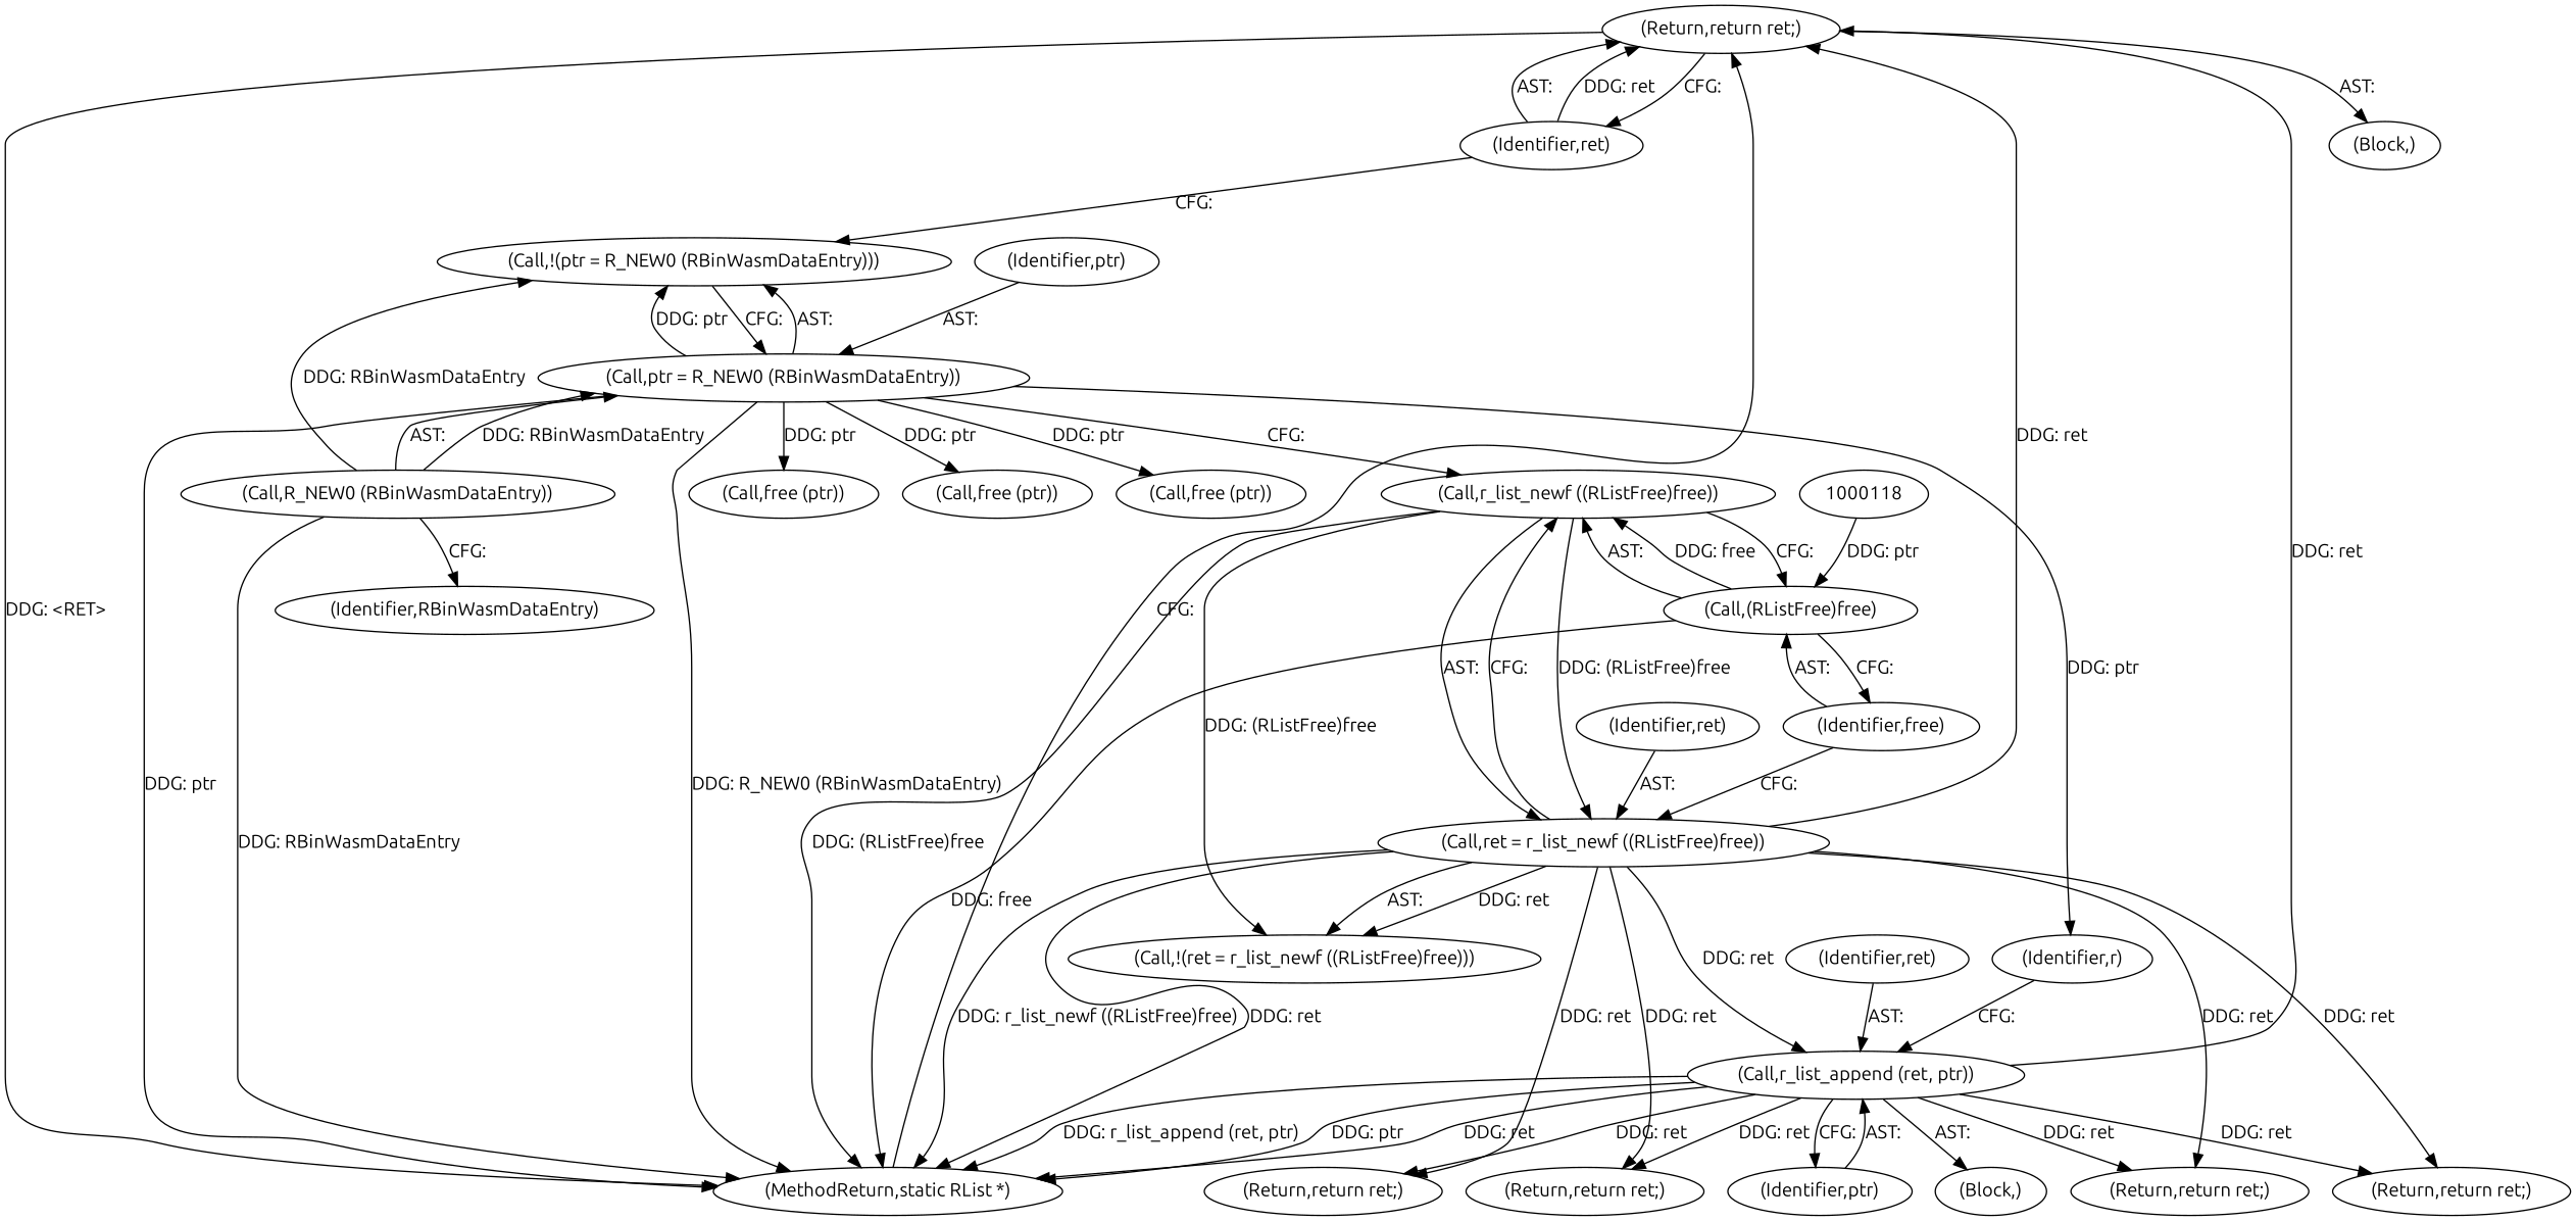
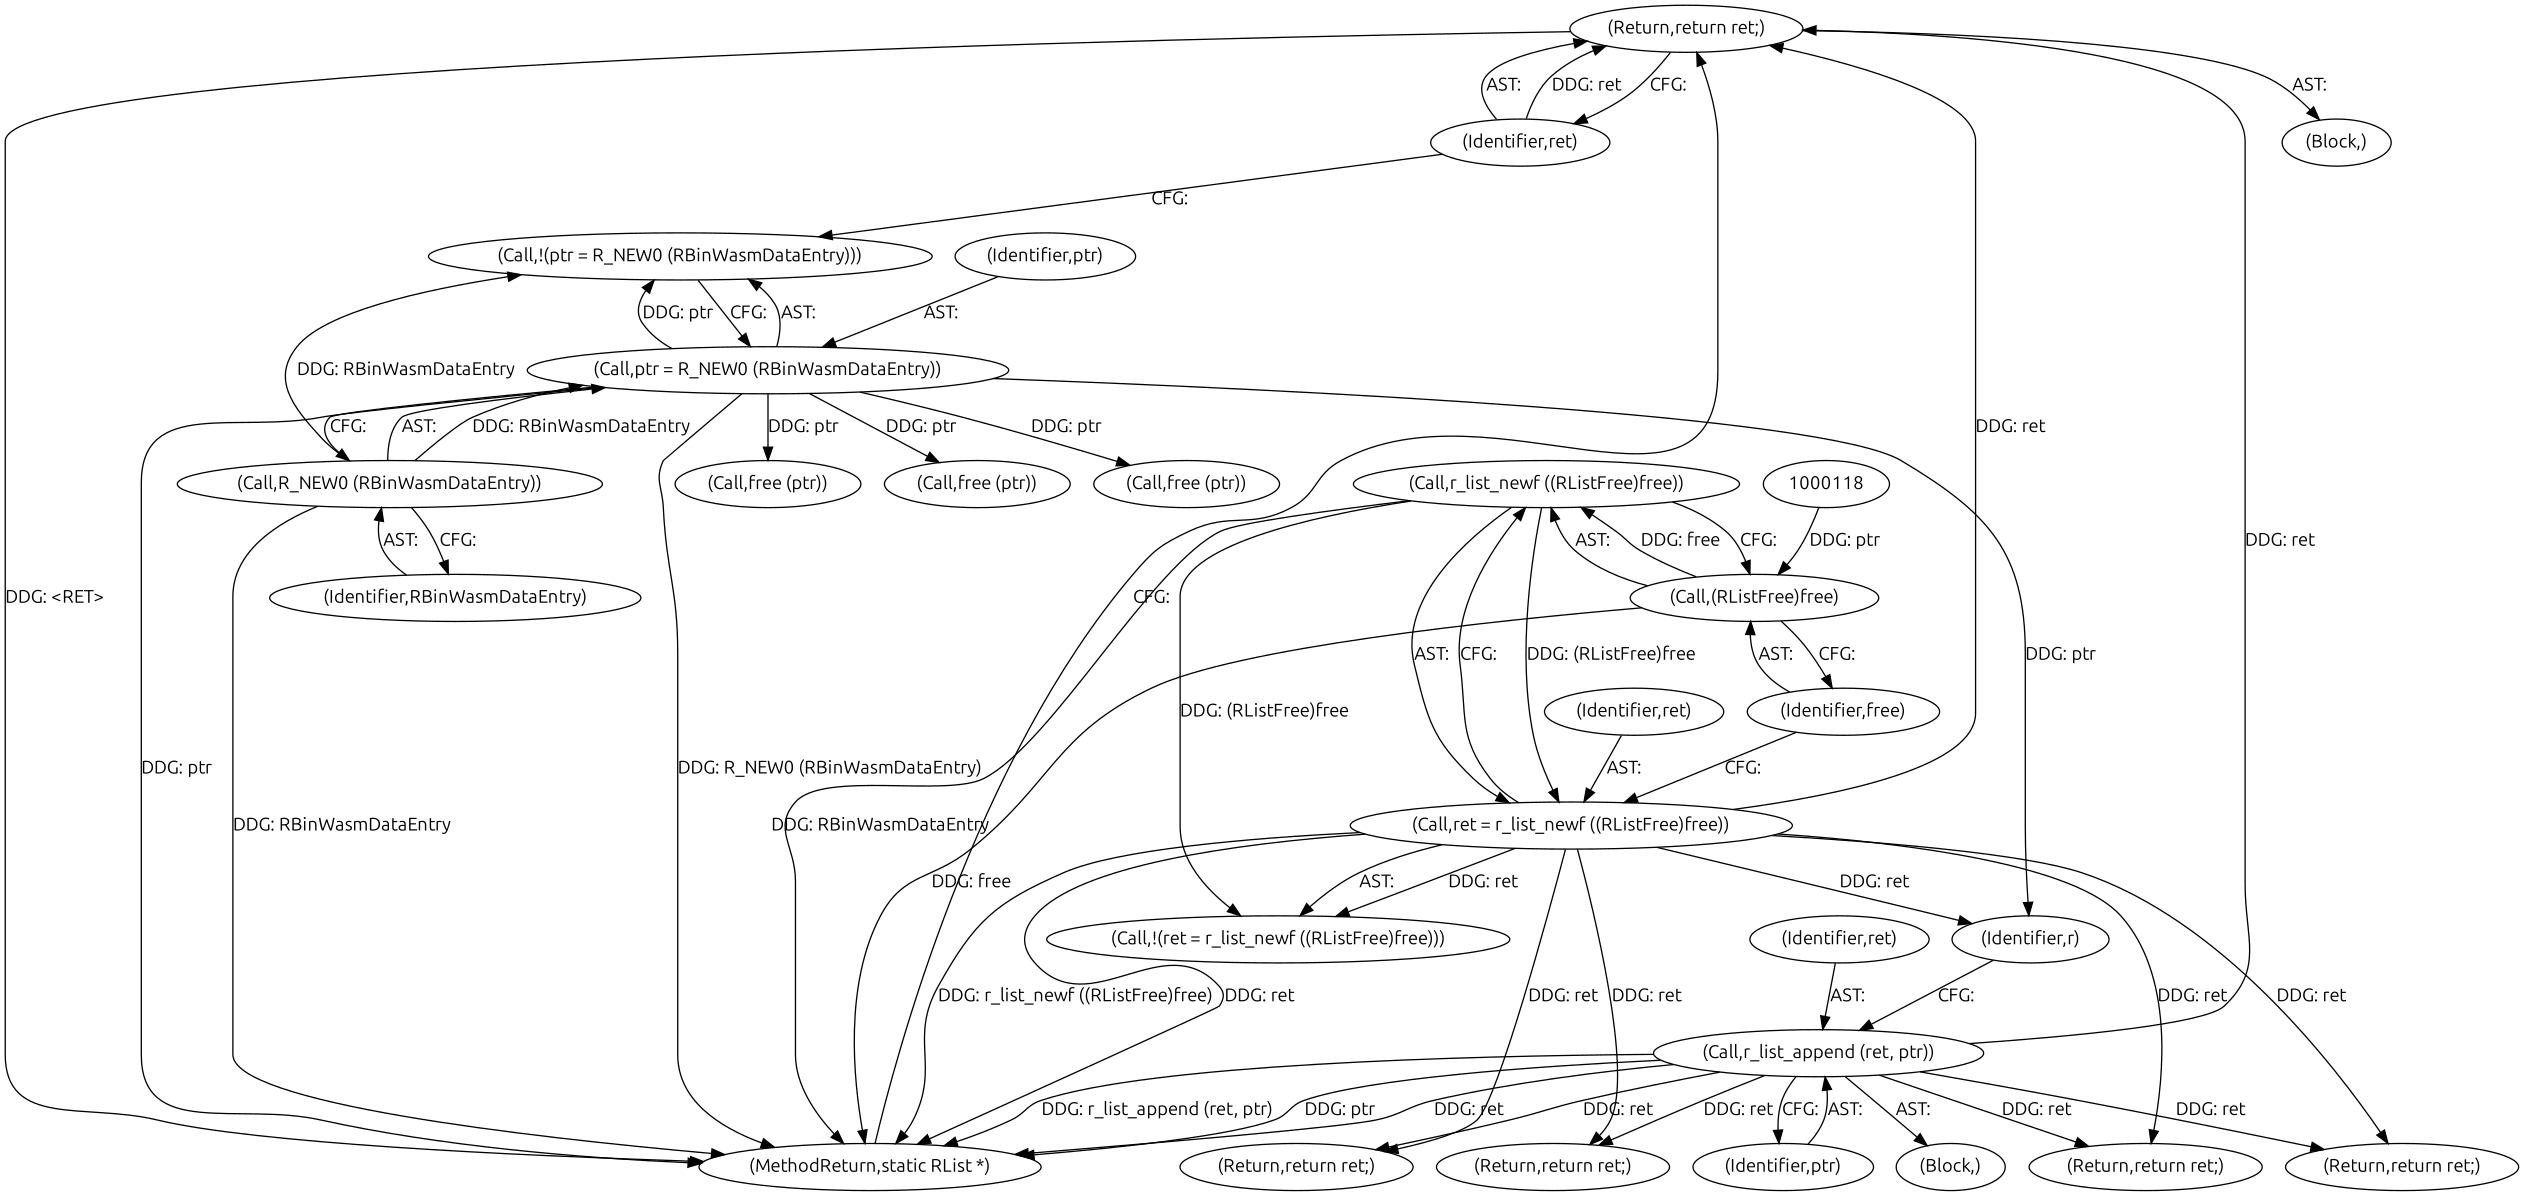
  digraph {
    fontname=Ubuntu
    node [fontname=Ubuntu]
    edge [fontname=Ubuntu]
    n1 [label="(Return,return ret;)"]
    n2 [label="(Identifier,ret)"]
    n3 [label="(Block,)"]
    n4 [label="(MethodReturn,static RList *)"]
    n5 [label="(Call,!(ptr = R_NEW0 (RBinWasmDataEntry)))"]
    n6 [label="(Call,ptr = R_NEW0 (RBinWasmDataEntry))"]
    n7 [label="(Call,ret = r_list_newf ((RListFree)free))"]
    n8 [label="(Call,r_list_newf ((RListFree)free))"]
    n9 [label="(Call,r_list_append (ret, ptr))"]
    n10 [label="(Call,!(ret = r_list_newf ((RListFree)free)))"]
    n11 [label="(Return,return ret;)"]
    n12 [label="(Return,return ret;)"]
    n13 [label="(Return,return ret;)"]
    n14 [label="(Return,return ret;)"]
    n15 [label="(Call,(RListFree)free)"]
    n16 [label="(Identifier,ptr)"]
    n17 [label="(Block,)"]
    n18 [label="(Identifier,free)"]
    n19 [label="(Call,R_NEW0 (RBinWasmDataEntry))"]
    n20 [label="(Call,free (ptr))"]
    n21 [label="(Call,free (ptr))"]
    n22 [label="(Call,free (ptr))"]
    n23 [label="(Identifier,r)"]
    n24 [label="(Identifier,RBinWasmDataEntry)"]
    n25 [label="(Identifier,ret)"]
    n26 [label="(Identifier,ret)"]
    n27 [label="(Identifier,ptr)"]
    1000118
    n1 -> n2 [label="CFG: "]
    n1 -> n3 [label="AST: "]
    n1 -> n4 [label="DDG: <RET>"]
    n2 -> n1 [label="AST: "]
    n2 -> n1 [label="DDG: ret"]
    n2 -> n5 [label="CFG: "]
    n4 -> n1 [label="CFG: "]
    n5 -> n6 [label="CFG: "]
    n6 -> n4 [label="DDG: ptr"]
    n6 -> n4 [label="DDG: R_NEW0 (RBinWasmDataEntry)"]
    n6 -> n5 [label="AST: "]
    n6 -> n5 [label="DDG: ptr"]
-   n6 -> n8 [label="CFG: "]
+   n6 -> n19 [label="CFG: "]
    n6 -> n20 [label="DDG: ptr"]
    n6 -> n21 [label="DDG: ptr"]
    n6 -> n22 [label="DDG: ptr"]
    n6 -> n23 [label="DDG: ptr"]
    n7 -> n1 [label="DDG: ret"]
    n7 -> n4 [label="DDG: ret"]
    n7 -> n4 [label="DDG: r_list_newf ((RListFree)free)"]
    n7 -> n8 [label="CFG: "]
-   n7 -> n9 [label="DDG: ret"]
+   n7 -> n23 [label="DDG: ret"]
    n7 -> n10 [label="AST: "]
    n7 -> n10 [label="DDG: ret"]
    n7 -> n11 [label="DDG: ret"]
    n7 -> n12 [label="DDG: ret"]
    n7 -> n13 [label="DDG: ret"]
    n7 -> n14 [label="DDG: ret"]
-   n8 -> n4 [label="DDG: (RListFree)free"]
+   n8 -> n4 [label="DDG: RBinWasmDataEntry"]
    n8 -> n7 [label="AST: "]
    n8 -> n7 [label="DDG: (RListFree)free"]
    n8 -> n10 [label="DDG: (RListFree)free"]
    n8 -> n15 [label="CFG: "]
    n9 -> n1 [label="DDG: ret"]
    n9 -> n4 [label="DDG: r_list_append (ret, ptr)"]
    n9 -> n4 [label="DDG: ptr"]
    n9 -> n4 [label="DDG: ret"]
    n9 -> n11 [label="DDG: ret"]
    n9 -> n12 [label="DDG: ret"]
    n9 -> n13 [label="DDG: ret"]
    n9 -> n14 [label="DDG: ret"]
    n9 -> n16 [label="CFG: "]
    n9 -> n17 [label="AST: "]
    n15 -> n4 [label="DDG: free"]
    n15 -> n8 [label="AST: "]
    n15 -> n8 [label="DDG: free"]
    n15 -> n18 [label="CFG: "]
    n16 -> n9 [label="AST: "]
    n18 -> n7 [label="CFG: "]
    n18 -> n15 [label="AST: "]
    n19 -> n4 [label="DDG: RBinWasmDataEntry"]
    n19 -> n5 [label="DDG: RBinWasmDataEntry"]
    n19 -> n6 [label="AST: "]
    n19 -> n6 [label="DDG: RBinWasmDataEntry"]
    n19 -> n24 [label="CFG: "]
    n23 -> n9 [label="CFG: "]
+   n24 -> n19 [label="AST: "]
    n25 -> n9 [label="AST: "]
    n26 -> n7 [label="AST: "]
    n27 -> n6 [label="AST: "]
    1000118 -> n15 [label="DDG: ptr"]
  }
